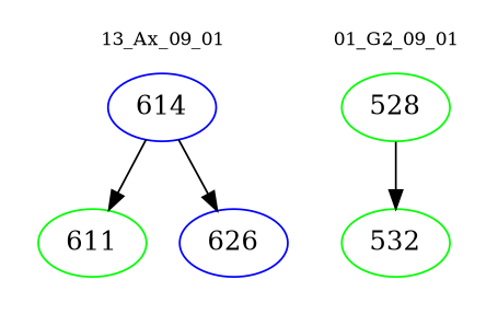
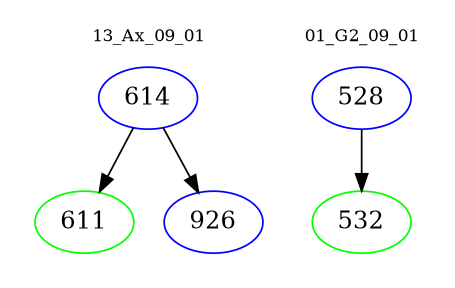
  digraph {
    node [color=blue]
    edge [color=black]
    n1 [label=614]
    n2 [color=green label=611]
-   n3 [label=626]
-   n4 [color=green label=528]
+   n3 [label=926]
+   n4 [label=528]
    n5 [color=green label=532]
    subgraph cluster_1 {
      color=white
      fontsize=10
      label="13_Ax_09_01"
      n1
      n2
      n3
    }
    subgraph cluster_2 {
      color=white
      fontsize=10
      label="01_G2_09_01"
      n4
      n5
    }
    n1 -> n2
    n1 -> n3
    n4 -> n5
  }
